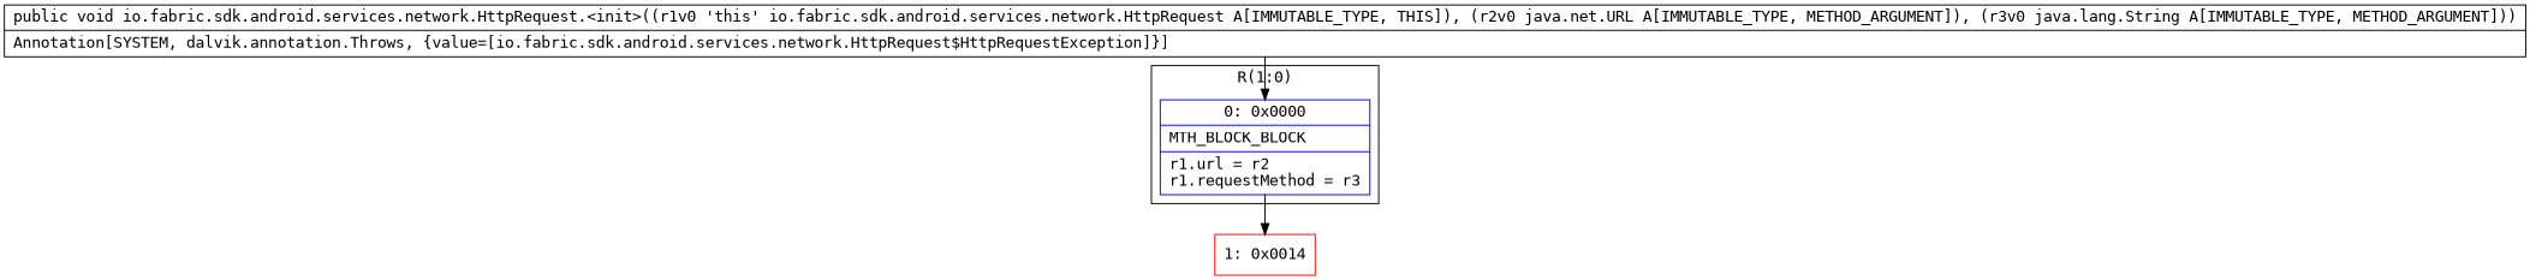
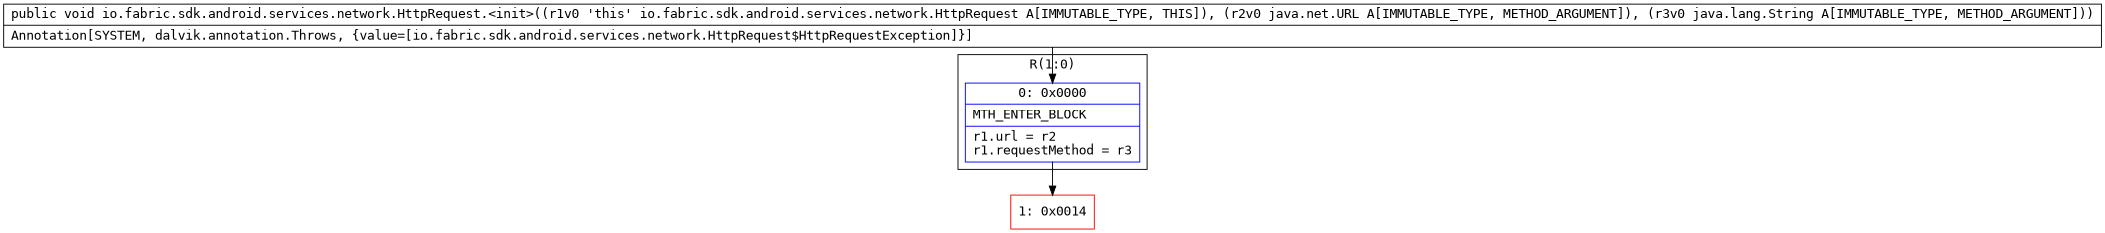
  digraph {
    fontname="DejaVu Sans Mono"
    node [shape=record fontname="DejaVu Sans Mono"]
    edge [fontname="DejaVu Sans Mono"]
-   n1 [color=blue label="{0\:\ 0x0000|MTH_BLOCK_BLOCK\l|r1.url = r2\lr1.requestMethod = r3\l}"]
+   n1 [color=blue label="{0\:\ 0x0000|MTH_ENTER_BLOCK\l|r1.url = r2\lr1.requestMethod = r3\l}"]
    n2 [color=red label="{1\:\ 0x0014}"]
    n3 [label="{public void io.fabric.sdk.android.services.network.HttpRequest.\<init\>((r1v0 'this' io.fabric.sdk.android.services.network.HttpRequest A[IMMUTABLE_TYPE, THIS]), (r2v0 java.net.URL A[IMMUTABLE_TYPE, METHOD_ARGUMENT]), (r3v0 java.lang.String A[IMMUTABLE_TYPE, METHOD_ARGUMENT]))  | Annotation[SYSTEM, dalvik.annotation.Throws, \{value=[io.fabric.sdk.android.services.network.HttpRequest$HttpRequestException]\}]\l}"]
    subgraph cluster_1 {
      label="R(1:0)"
      n1
    }
    n1 -> n2
    n3 -> n1
  }
